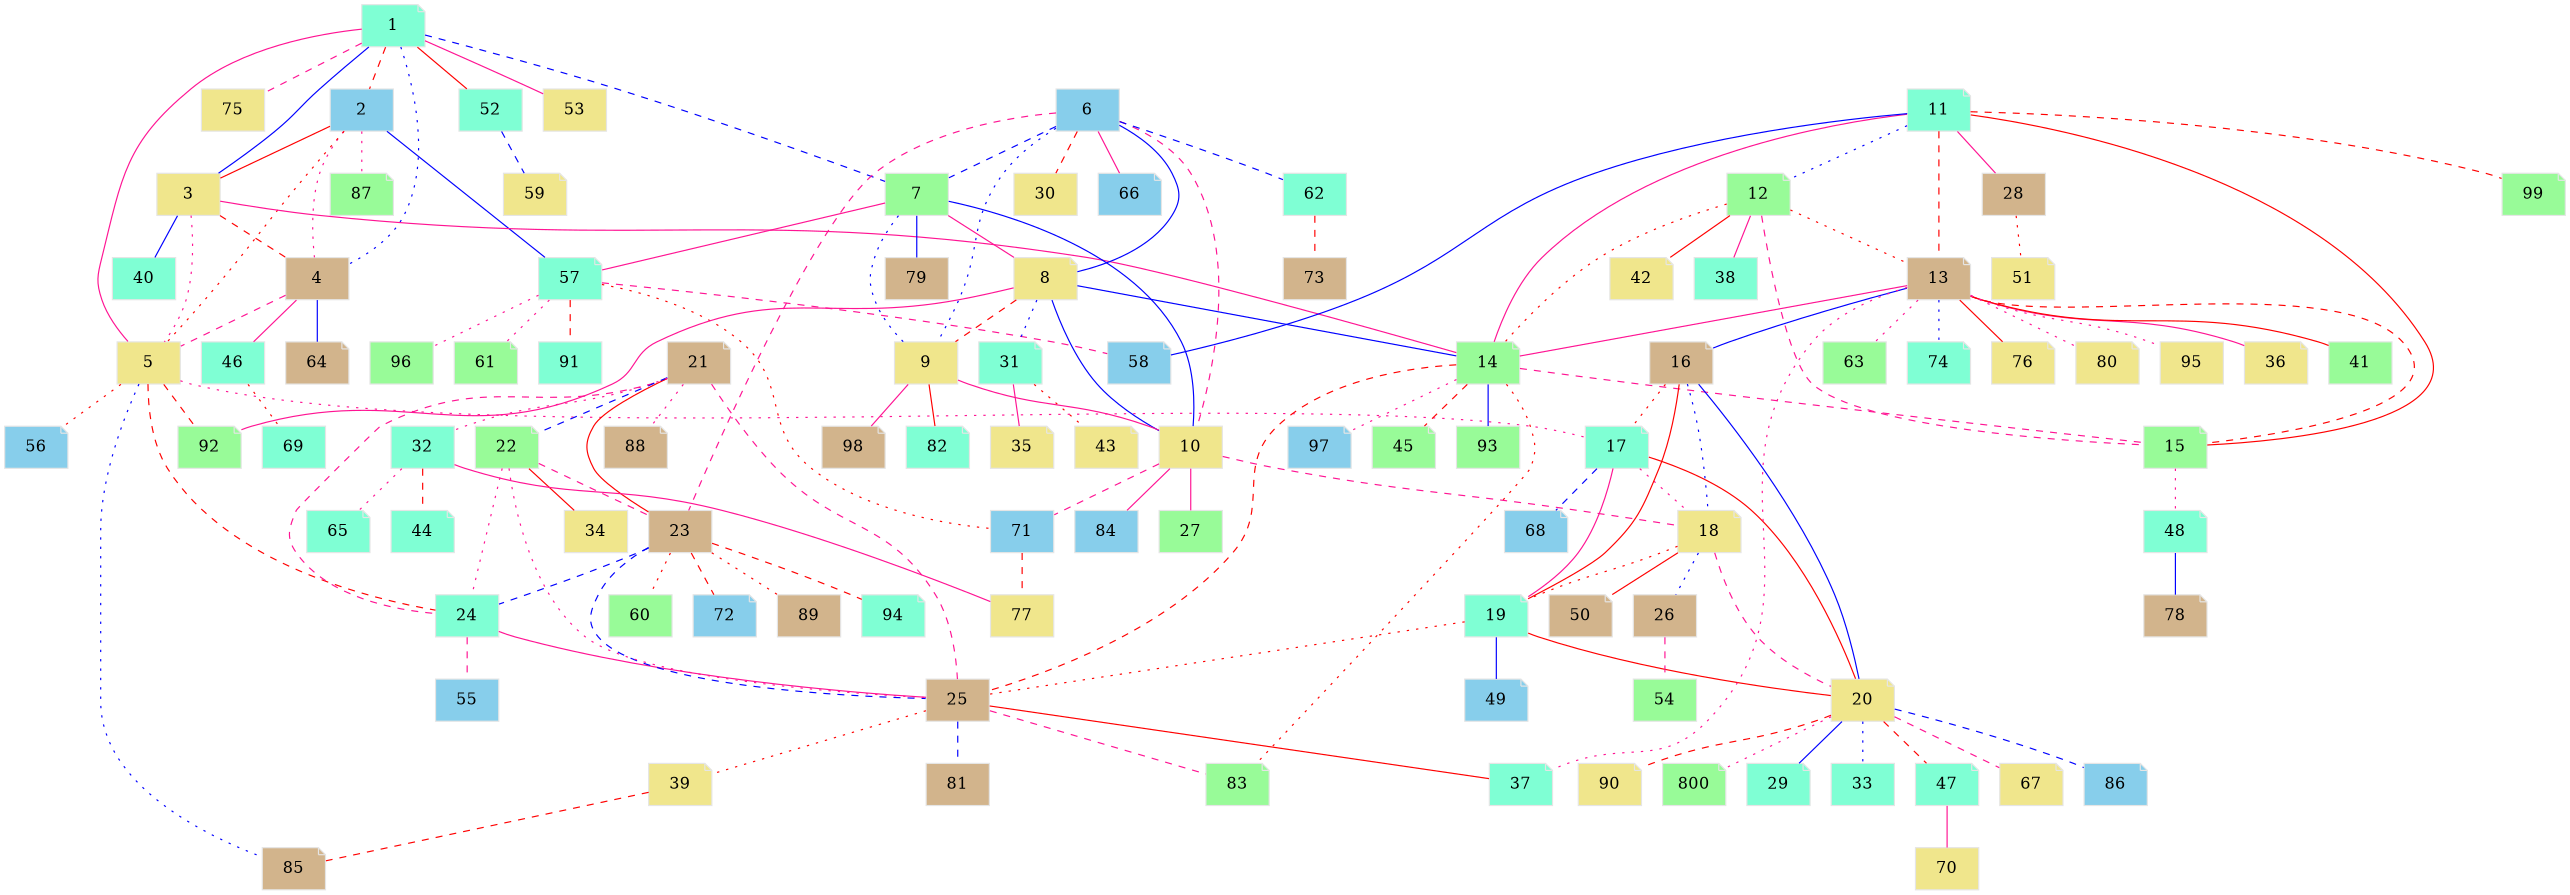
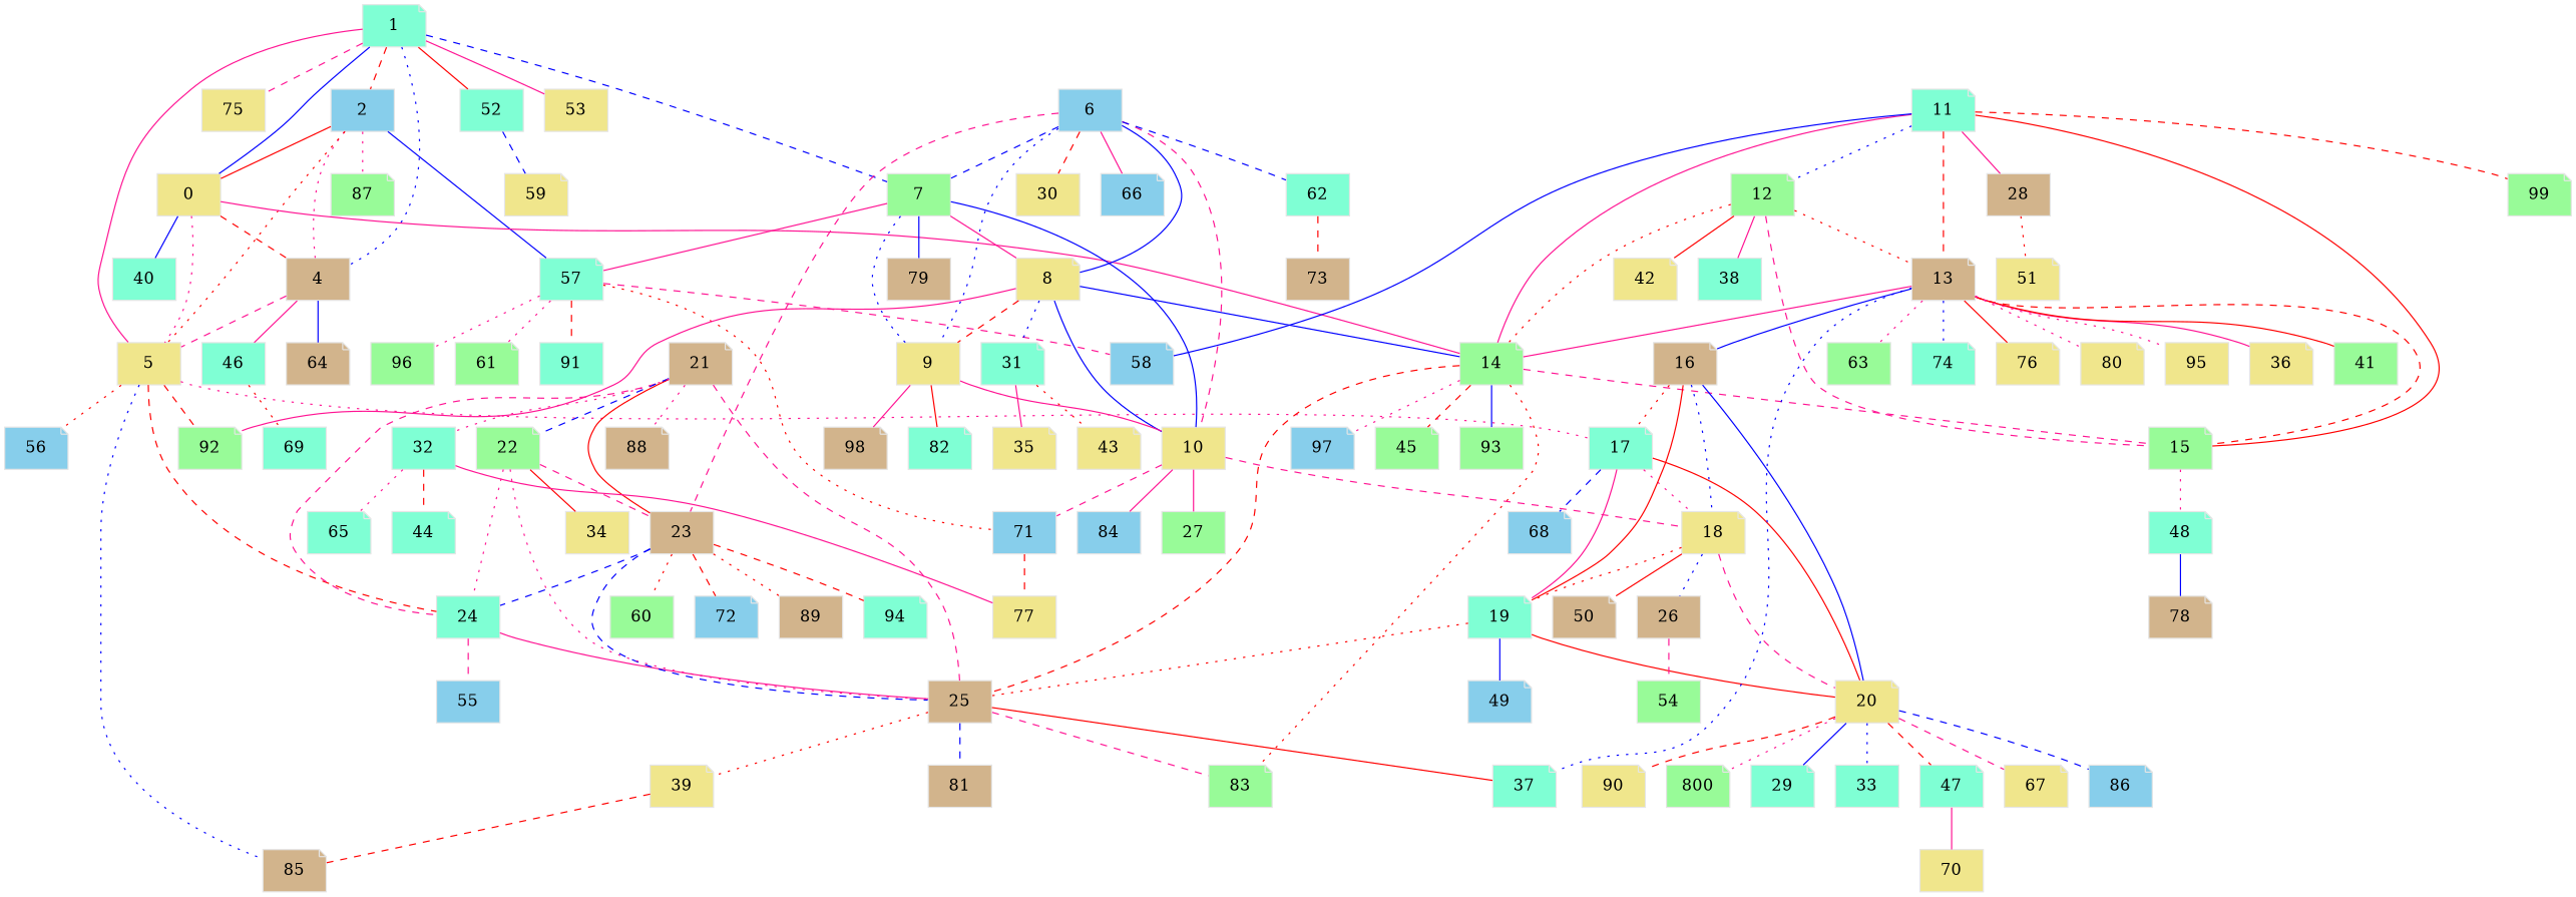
  graph {
    node [color=gray90 fillcolor=aquamarine shape=note style=filled]
    edge [color=deeppink style=solid]
    2 [fillcolor=skyblue shape=box]
    1
-   3 [fillcolor=khaki shape=box]
+   3 [fillcolor=khaki shape=box label=0]
    4 [fillcolor=tan shape=box]
    5 [fillcolor=khaki shape=box]
    7 [fillcolor=palegreen shape=box]
    52 [shape=box]
    53 [fillcolor=khaki shape=box]
    75 [fillcolor=khaki shape=box]
    57
    87 [fillcolor=palegreen]
    14 [fillcolor=palegreen]
    40 [shape=box]
    46 [shape=box]
    64 [fillcolor=tan]
    17
    24 [shape=box]
    56 [fillcolor=skyblue]
    85 [fillcolor=tan]
    92 [fillcolor=palegreen]
    8 [fillcolor=khaki]
    9 [fillcolor=khaki shape=box]
    10 [fillcolor=khaki shape=box]
    79 [fillcolor=tan shape=box]
    59 [fillcolor=khaki]
    71 [fillcolor=skyblue shape=box]
    58 [fillcolor=skyblue]
    61 [fillcolor=palegreen]
    91 [shape=box]
    96 [fillcolor=palegreen shape=box]
    15 [fillcolor=palegreen]
    25 [fillcolor=tan shape=box]
    45 [fillcolor=palegreen]
    83 [fillcolor=palegreen]
    93 [fillcolor=palegreen shape=box]
    97 [fillcolor=skyblue]
    69 [shape=box]
    18 [fillcolor=khaki]
    19
    20 [fillcolor=khaki]
    68 [fillcolor=skyblue]
    55 [fillcolor=skyblue shape=box]
    6 [fillcolor=skyblue shape=box]
    23 [fillcolor=tan shape=box]
    30 [fillcolor=khaki shape=box]
    62 [shape=box]
    66 [fillcolor=skyblue]
    31
    82
    98 [fillcolor=tan]
    27 [fillcolor=palegreen shape=box]
    84 [fillcolor=skyblue shape=box]
    60 [fillcolor=palegreen shape=box]
    72 [fillcolor=skyblue]
    89 [fillcolor=tan shape=box]
    94
    73 [fillcolor=tan shape=box]
    35 [fillcolor=khaki]
    43 [fillcolor=khaki]
    26 [fillcolor=tan shape=box]
    50 [fillcolor=tan]
    77 [fillcolor=khaki shape=box]
    11
    12 [fillcolor=palegreen]
    13 [fillcolor=tan]
    28 [fillcolor=tan shape=box]
    99 [fillcolor=palegreen]
    38 [shape=box]
    42 [fillcolor=khaki]
    16 [fillcolor=tan]
    36 [fillcolor=khaki]
    37
    41 [fillcolor=palegreen shape=box]
    63 [fillcolor=palegreen shape=box]
    74
    76 [fillcolor=khaki]
    80 [fillcolor=khaki]
    95 [fillcolor=khaki shape=box]
    48
    51 [fillcolor=khaki]
    39 [fillcolor=khaki]
    81 [fillcolor=tan shape=box]
    78 [fillcolor=tan]
    49 [fillcolor=skyblue]
    29
    33 [shape=box]
    47
    67 [fillcolor=khaki]
    86 [fillcolor=skyblue]
    90 [fillcolor=khaki]
    n91 [fillcolor=palegreen label=800]
    54 [fillcolor=palegreen shape=box]
    70 [fillcolor=khaki shape=box]
    21 [fillcolor=tan]
    22 [fillcolor=palegreen]
    32 [shape=box]
    88 [fillcolor=tan]
    34 [fillcolor=khaki shape=box]
    44
    65
    2 -- 3 [color=red]
    2 -- 4 [style=dotted]
    2 -- 5 [color=red style=dotted]
    2 -- 57 [color=blue]
    2 -- 87 [style=dotted]
    1 -- 2 [color=red style=dashed]
    1 -- 3 [color=blue]
    1 -- 4 [color=blue style=dotted]
    1 -- 5
    1 -- 7 [color=blue style=dashed]
    1 -- 52 [color=red]
    1 -- 53
    1 -- 75 [style=dashed]
    3 -- 4 [color=red style=dashed]
    3 -- 5 [style=dotted]
    3 -- 14
    3 -- 40 [color=blue]
    4 -- 5 [style=dashed]
    4 -- 46
    4 -- 64 [color=blue]
    5 -- 17 [style=dotted]
    5 -- 24 [color=red style=dashed]
    5 -- 56 [color=red style=dotted]
    5 -- 85 [color=blue style=dotted]
    5 -- 92 [color=red style=dashed]
    7 -- 57
    7 -- 8
    7 -- 9 [color=blue style=dotted]
    7 -- 10 [color=blue]
    7 -- 79 [color=blue]
    52 -- 59 [color=blue style=dashed]
    57 -- 71 [color=red style=dotted]
    57 -- 58 [style=dashed]
    57 -- 61 [style=dotted]
    57 -- 91 [color=red style=dashed]
    57 -- 96 [style=dotted]
    14 -- 15 [style=dashed]
    14 -- 25 [color=red style=dashed]
    14 -- 45 [color=red style=dashed]
    14 -- 83 [color=red style=dotted]
    14 -- 93 [color=blue]
    14 -- 97 [style=dotted]
    46 -- 69 [color=red style=dotted]
    17 -- 18 [style=dotted]
    17 -- 19
    17 -- 20 [color=red]
    17 -- 68 [color=blue style=dashed]
    24 -- 25
    24 -- 55 [style=dashed]
    8 -- 14 [color=blue]
    8 -- 92
    8 -- 9 [color=red style=dashed]
    8 -- 10 [color=blue]
    8 -- 31 [color=blue style=dotted]
    9 -- 10
    9 -- 82 [color=red]
    9 -- 98
    10 -- 71 [style=dashed]
    10 -- 18 [style=dashed]
    10 -- 27
    10 -- 84
    71 -- 77 [color=red style=dashed]
    15 -- 48 [style=dotted]
    25 -- 83 [style=dashed]
    25 -- 37 [color=red]
    25 -- 39 [color=red style=dotted]
    25 -- 81 [color=blue style=dashed]
    18 -- 19 [color=red style=dotted]
    18 -- 20 [style=dashed]
    18 -- 26 [color=blue style=dotted]
    18 -- 50 [color=red]
    19 -- 25 [color=red style=dotted]
    19 -- 20 [color=red]
    19 -- 49 [color=blue]
    20 -- 29 [color=blue]
    20 -- 33 [color=blue style=dotted]
    20 -- 47 [color=red style=dashed]
    20 -- 67 [style=dashed]
    20 -- 86 [color=blue style=dashed]
    20 -- 90 [color=red style=dashed]
    20 -- n91 [style=dotted]
    6 -- 7 [color=blue style=dashed]
    6 -- 8 [color=blue]
    6 -- 9 [color=blue style=dotted]
    6 -- 10 [style=dashed]
    6 -- 23 [style=dashed]
    6 -- 30 [color=red style=dashed]
    6 -- 62 [color=blue style=dashed]
    6 -- 66
    23 -- 24 [color=blue style=dashed]
    23 -- 25 [color=blue style=dashed]
    23 -- 60 [color=red style=dotted]
    23 -- 72 [color=red style=dashed]
    23 -- 89 [color=red style=dotted]
    23 -- 94 [color=red style=dashed]
    62 -- 73 [color=red style=dashed]
    31 -- 35
    31 -- 43 [color=red style=dotted]
    26 -- 54 [style=dashed]
    11 -- 14
    11 -- 58 [color=blue]
    11 -- 15 [color=red]
    11 -- 12 [color=blue style=dotted]
    11 -- 13 [color=red style=dashed]
    11 -- 28
    11 -- 99 [color=red style=dashed]
    12 -- 14 [color=red style=dotted]
    12 -- 15 [style=dashed]
    12 -- 13 [color=red style=dotted]
    12 -- 38
    12 -- 42 [color=red]
    13 -- 14
    13 -- 15 [color=red style=dashed]
    13 -- 16 [color=blue]
    13 -- 36
-   13 -- 37 [style=dotted]
+   13 -- 37 [color=blue style=dotted]
    13 -- 41 [color=red]
    13 -- 63 [style=dotted]
    13 -- 74 [color=blue style=dotted]
    13 -- 76 [color=red]
    13 -- 80 [style=dotted]
    13 -- 95 [style=dotted]
    28 -- 51 [color=red style=dotted]
    16 -- 17 [color=red style=dotted]
    16 -- 18 [color=blue style=dotted]
    16 -- 19 [color=red]
    16 -- 20 [color=blue]
    48 -- 78 [color=blue]
    39 -- 85 [color=red style=dashed]
    47 -- 70
    21 -- 24 [style=dashed]
    21 -- 25 [style=dashed]
    21 -- 23 [color=red]
    21 -- 22 [color=blue style=dashed]
    21 -- 32 [style=dotted]
    21 -- 88 [style=dotted]
    22 -- 24 [style=dotted]
    22 -- 25 [style=dotted]
    22 -- 23 [style=dashed]
    22 -- 34 [color=red]
    32 -- 77
    32 -- 44 [color=red style=dashed]
    32 -- 65 [style=dotted]
  }
